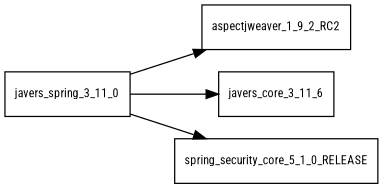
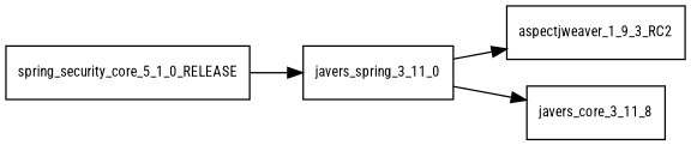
  digraph {
    fontname="Roboto Condensed"
    rankdir=LR
    node [fontname="Roboto Condensed" fontsize=10.0 shape=box]
    edge [fontname="Roboto Condensed"]
    n1 [label=javers_spring_3_11_0]
-   aspectjweaver_1_9_2_RC2
-   javers_core_3_11_6
+   aspectjweaver_1_9_2_RC2 [label=aspectjweaver_1_9_3_RC2]
+   javers_core_3_11_6 [label=javers_core_3_11_8]
    spring_security_core_5_1_0_RELEASE
    n1 -> aspectjweaver_1_9_2_RC2
    n1 -> javers_core_3_11_6
-   n1 -> spring_security_core_5_1_0_RELEASE
+   spring_security_core_5_1_0_RELEASE -> n1
  }
